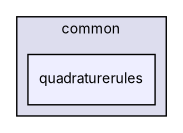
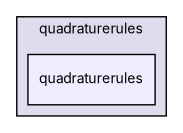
  digraph {
    compound=true
    rankdir=LR
    fontname=Inter
    n1 [fillcolor="#eeeeff" fontname=Inter fontsize=10 label=quadraturerules pencolor=black shape=box style=filled]
    subgraph cluster_1 {
      bgcolor="#ddddee"
      fontsize=10
-     label=common
+     label=quadraturerules
      pencolor=black
      n1
    }
  }
